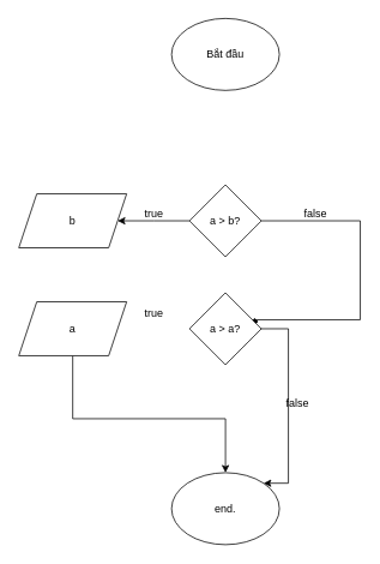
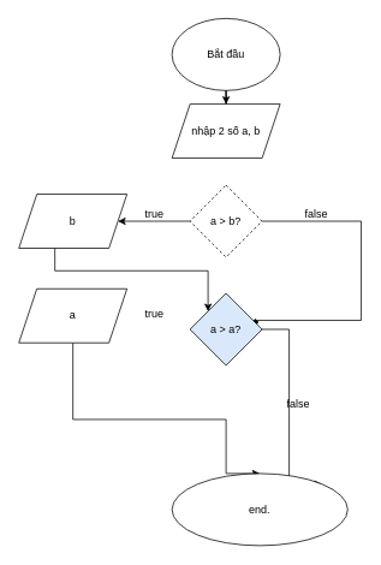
  <mxCell id="0" />
  <mxCell id="1" parent="0" />
+ <mxCell id="2" value="" style="edgeStyle=orthogonalEdgeStyle;rounded=0;orthogonalLoop=1;jettySize=auto;html=1;" parent="1" source="3" target="4" edge="1"><mxGeometry relative="1" as="geometry" /></mxCell>
  <mxCell id="3" value="Bắt đầu" style="ellipse;whiteSpace=wrap;html=1;" parent="1" vertex="1"><mxGeometry x="190" y="20" width="120" height="80" as="geometry" /></mxCell>
+ <mxCell id="4" value="nhập 2 số a, b" style="shape=parallelogram;perimeter=parallelogramPerimeter;whiteSpace=wrap;html=1;fixedSize=1;" parent="1" vertex="1"><mxGeometry x="190" y="115" width="120" height="60" as="geometry" /></mxCell>
  <mxCell id="5" style="edgeStyle=orthogonalEdgeStyle;rounded=0;orthogonalLoop=1;jettySize=auto;html=1;" parent="1" source="7" edge="1"><mxGeometry relative="1" as="geometry"><mxPoint x="130" y="245" as="targetPoint" /></mxGeometry></mxCell>
  <mxCell id="6" style="edgeStyle=orthogonalEdgeStyle;rounded=0;orthogonalLoop=1;jettySize=auto;html=1;entryX=0.905;entryY=0.348;entryDx=0;entryDy=0;entryPerimeter=0;endArrow=diamond;" parent="1" source="7" target="12" edge="1"><mxGeometry relative="1" as="geometry"><mxPoint x="300" y="355" as="targetPoint" /><Array as="points"><mxPoint x="400" y="245" /><mxPoint x="400" y="355" /><mxPoint x="282" y="355" /></Array></mxGeometry></mxCell>
- <mxCell id="7" value="a &amp;gt; b?" style="rhombus;whiteSpace=wrap;html=1;" parent="1" vertex="1"><mxGeometry x="210" y="205" width="80" height="80" as="geometry" /></mxCell>
+ <mxCell id="7" value="a &amp;gt; b?" style="rhombus;whiteSpace=wrap;html=1;dashed=1;" parent="1" vertex="1"><mxGeometry x="210" y="205" width="80" height="80" as="geometry" /></mxCell>
  <mxCell id="8" value="true" style="text;html=1;align=center;verticalAlign=middle;resizable=0;points=[];autosize=1;strokeColor=none;fillColor=none;" parent="1" vertex="1"><mxGeometry x="150" y="223" width="40" height="30" as="geometry" /></mxCell>
+ <mxCell id="9" style="edgeStyle=orthogonalEdgeStyle;rounded=0;orthogonalLoop=1;jettySize=auto;html=1;entryX=0;entryY=0;entryDx=0;entryDy=0;" parent="1" source="10" target="12" edge="1"><mxGeometry relative="1" as="geometry"><mxPoint x="120" y="325" as="targetPoint" /><Array as="points"><mxPoint x="60" y="300" /><mxPoint x="230" y="300" /></Array></mxGeometry></mxCell>
  <mxCell id="10" value="b" style="shape=parallelogram;perimeter=parallelogramPerimeter;whiteSpace=wrap;html=1;fixedSize=1;" parent="1" vertex="1"><mxGeometry x="20" y="215" width="120" height="60" as="geometry" /></mxCell>
  <mxCell id="11" style="edgeStyle=orthogonalEdgeStyle;rounded=0;orthogonalLoop=1;jettySize=auto;html=1;entryX=1;entryY=0;entryDx=0;entryDy=0;" parent="1" target="15" edge="1"><mxGeometry relative="1" as="geometry"><mxPoint x="320" y="515" as="targetPoint" /><mxPoint x="280" y="365" as="sourcePoint" /><Array as="points"><mxPoint x="320" y="365" /><mxPoint x="320" y="537" /></Array></mxGeometry></mxCell>
- <mxCell id="12" value="a &amp;gt; a?" style="rhombus;whiteSpace=wrap;html=1;" parent="1" vertex="1"><mxGeometry x="210" y="325" width="80" height="80" as="geometry" /></mxCell>
+ <mxCell id="12" value="a &amp;gt; a?" style="rhombus;whiteSpace=wrap;html=1;fillColor=#dae8fc;" parent="1" vertex="1"><mxGeometry x="210" y="325" width="80" height="80" as="geometry" /></mxCell>
  <mxCell id="13" style="edgeStyle=orthogonalEdgeStyle;rounded=0;orthogonalLoop=1;jettySize=auto;html=1;entryX=0.5;entryY=0;entryDx=0;entryDy=0;" parent="1" source="14" target="15" edge="1"><mxGeometry relative="1" as="geometry"><mxPoint x="80" y="525" as="targetPoint" /><Array as="points"><mxPoint x="80" y="465" /><mxPoint x="250" y="465" /></Array></mxGeometry></mxCell>
- <mxCell id="14" value="a" style="shape=parallelogram;perimeter=parallelogramPerimeter;whiteSpace=wrap;html=1;fixedSize=1;" parent="1" vertex="1"><mxGeometry x="20" y="335" width="120" height="60" as="geometry" /></mxCell>
- <mxCell id="15" value="end." style="ellipse;whiteSpace=wrap;html=1;" parent="1" vertex="1"><mxGeometry x="190" y="525" width="120" height="80" as="geometry" /></mxCell>
+ <mxCell id="14" value="a" style="shape=parallelogram;perimeter=parallelogramPerimeter;whiteSpace=wrap;html=1;fixedSize=1;" parent="1" vertex="1"><mxGeometry x="20" y="320" width="120" height="60" as="geometry" /></mxCell>
+ <mxCell id="15" value="end." style="ellipse;whiteSpace=wrap;html=1;" parent="1" vertex="1"><mxGeometry x="190" y="525" width="195" height="80" as="geometry" /></mxCell>
  <mxCell id="16" value="true" style="text;html=1;align=center;verticalAlign=middle;resizable=0;points=[];autosize=1;strokeColor=none;fillColor=none;" parent="1" vertex="1"><mxGeometry x="150" y="333" width="40" height="30" as="geometry" /></mxCell>
  <mxCell id="17" value="false" style="text;html=1;align=center;verticalAlign=middle;resizable=0;points=[];autosize=1;strokeColor=none;fillColor=none;" parent="1" vertex="1"><mxGeometry x="325" y="223" width="50" height="30" as="geometry" /></mxCell>
  <mxCell id="18" value="false" style="text;html=1;align=center;verticalAlign=middle;resizable=0;points=[];autosize=1;strokeColor=none;fillColor=none;" parent="1" vertex="1"><mxGeometry x="305" y="433" width="50" height="30" as="geometry" /></mxCell>
